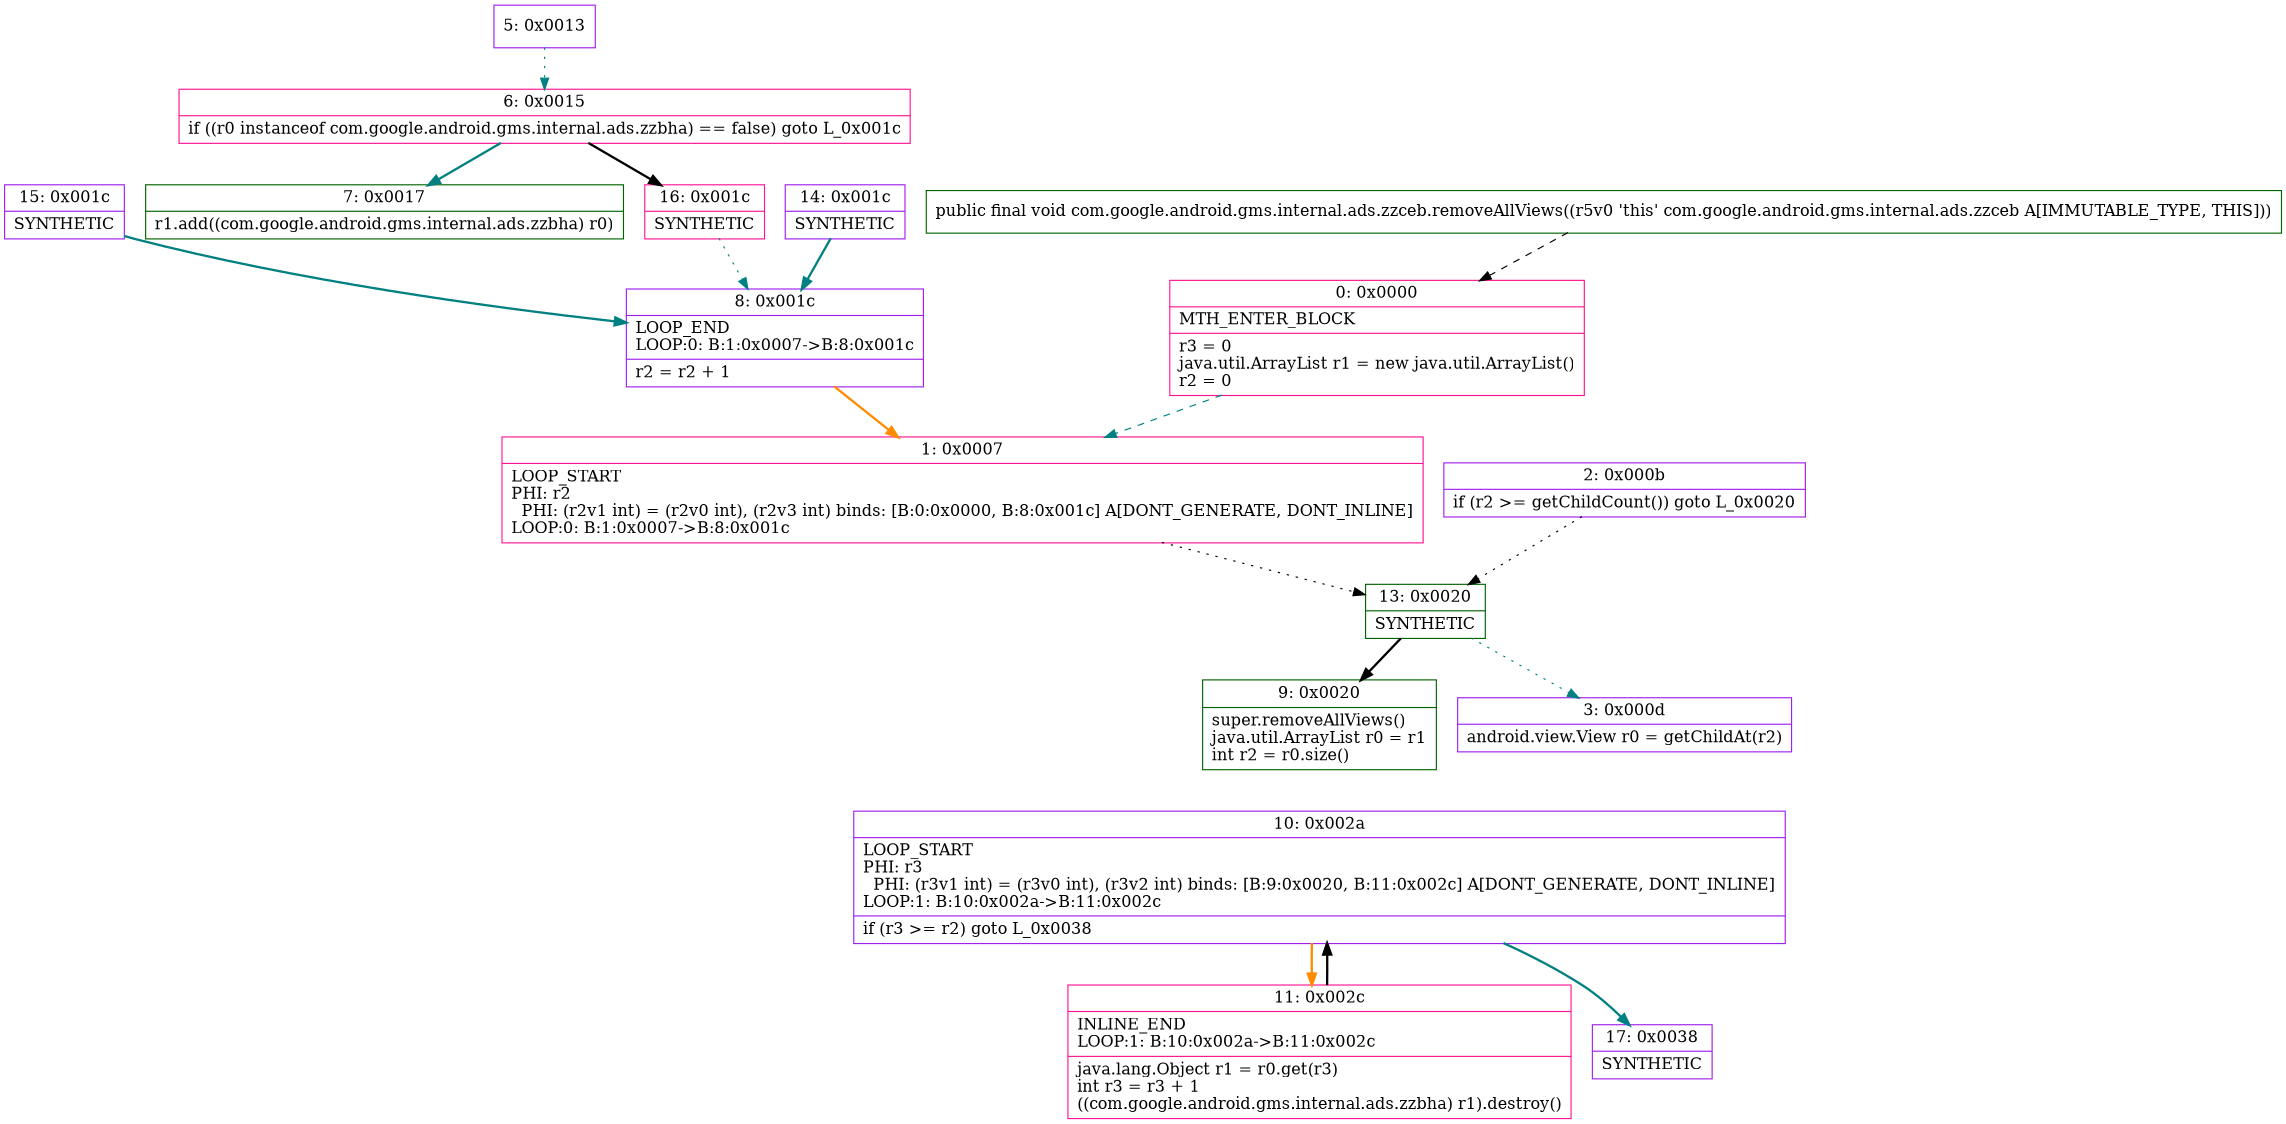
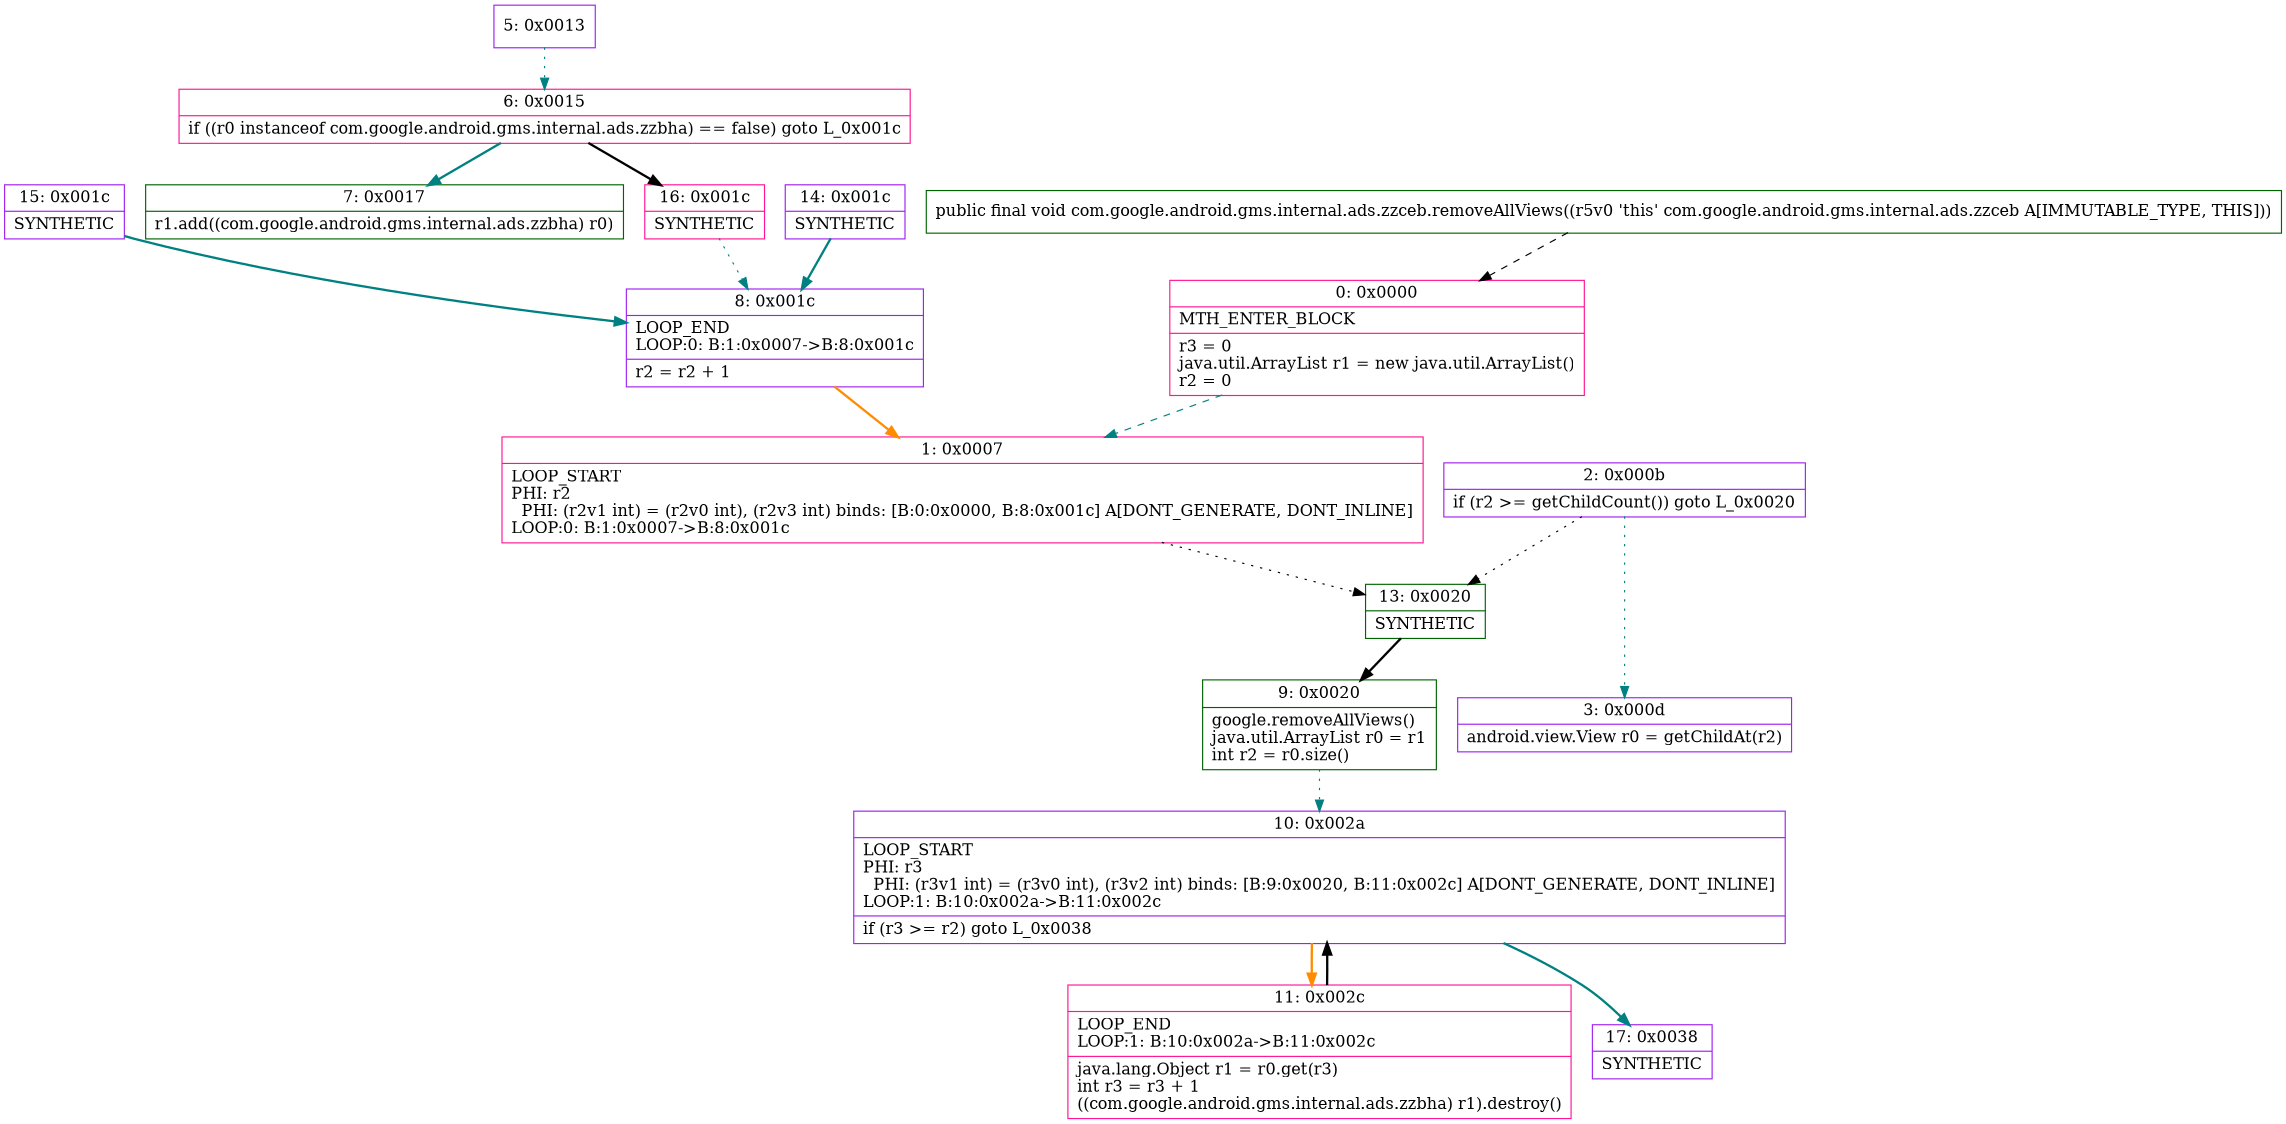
  digraph {
    node [color=purple shape=record]
    edge [color=teal style=bold]
    n1 [color=deeppink label="{0\:\ 0x0000|MTH_ENTER_BLOCK\l|r3 = 0\ljava.util.ArrayList r1 = new java.util.ArrayList()\lr2 = 0\l}"]
    n2 [color=deeppink label="{1\:\ 0x0007|LOOP_START\lPHI: r2 \l  PHI: (r2v1 int) = (r2v0 int), (r2v3 int) binds: [B:0:0x0000, B:8:0x001c] A[DONT_GENERATE, DONT_INLINE]\lLOOP:0: B:1:0x0007\-\>B:8:0x001c\l}"]
    n3 [color=darkgreen label="{13\:\ 0x0020|SYNTHETIC\l}"]
    n4 [label="{2\:\ 0x000b|if (r2 \>= getChildCount()) goto L_0x0020\l}"]
    n5 [label="{3\:\ 0x000d|android.view.View r0 = getChildAt(r2)\l}"]
-   n6 [color=darkgreen label="{9\:\ 0x0020|super.removeAllViews()\ljava.util.ArrayList r0 = r1\lint r2 = r0.size()\l}"]
+   n6 [color=darkgreen label="{9\:\ 0x0020|google.removeAllViews()\ljava.util.ArrayList r0 = r1\lint r2 = r0.size()\l}"]
    n7 [label="{5\:\ 0x0013}"]
    n8 [color=deeppink label="{6\:\ 0x0015|if ((r0 instanceof com.google.android.gms.internal.ads.zzbha) == false) goto L_0x001c\l}"]
    n9 [label="{15\:\ 0x001c|SYNTHETIC\l}"]
    n10 [label="{8\:\ 0x001c|LOOP_END\lLOOP:0: B:1:0x0007\-\>B:8:0x001c\l|r2 = r2 + 1\l}"]
    n11 [color=darkgreen label="{7\:\ 0x0017|r1.add((com.google.android.gms.internal.ads.zzbha) r0)\l}"]
    n12 [color=deeppink label="{16\:\ 0x001c|SYNTHETIC\l}"]
    n13 [label="{14\:\ 0x001c|SYNTHETIC\l}"]
    n14 [label="{10\:\ 0x002a|LOOP_START\lPHI: r3 \l  PHI: (r3v1 int) = (r3v0 int), (r3v2 int) binds: [B:9:0x0020, B:11:0x002c] A[DONT_GENERATE, DONT_INLINE]\lLOOP:1: B:10:0x002a\-\>B:11:0x002c\l|if (r3 \>= r2) goto L_0x0038\l}"]
-   n15 [color=deeppink label="{11\:\ 0x002c|INLINE_END\lLOOP:1: B:10:0x002a\-\>B:11:0x002c\l|java.lang.Object r1 = r0.get(r3)\lint r3 = r3 + 1\l((com.google.android.gms.internal.ads.zzbha) r1).destroy()\l}"]
+   n15 [color=deeppink label="{11\:\ 0x002c|LOOP_END\lLOOP:1: B:10:0x002a\-\>B:11:0x002c\l|java.lang.Object r1 = r0.get(r3)\lint r3 = r3 + 1\l((com.google.android.gms.internal.ads.zzbha) r1).destroy()\l}"]
    n16 [label="{17\:\ 0x0038|SYNTHETIC\l}"]
    n17 [color=darkgreen label="{public final void com.google.android.gms.internal.ads.zzceb.removeAllViews((r5v0 'this' com.google.android.gms.internal.ads.zzceb A[IMMUTABLE_TYPE, THIS])) }"]
    n1 -> n2 [style=dashed]
    n2 -> n3 [color=black style=dotted]
    n3 -> n6 [color=black]
    n4 -> n3 [color=black style=dotted]
-   n3 -> n5 [style=dotted]
+   n4 -> n5 [style=dotted]
+   n6 -> n14 [style=dotted]
    n7 -> n8 [style=dotted]
    n8 -> n11
    n8 -> n12 [color=black]
    n9 -> n10
    n10 -> n2 [color=darkorange]
    n12 -> n10 [style=dotted]
    n13 -> n10
    n14 -> n15 [color=darkorange]
    n14 -> n16
    n15 -> n14 [color=black]
    n17 -> n1 [color=black style=dashed]
  }
